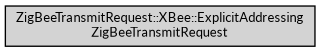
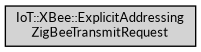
  digraph {
    rankdir=LR
    fontname=Lato
-   n1 [color=black fillcolor=lightgrey fontname=Lato fontsize=10 height=0.2 label="ZigBeeTransmitRequest::XBee::ExplicitAddressing\lZigBeeTransmitRequest" shape=record style=filled width=0.4]
+   n1 [color=black fillcolor=lightgrey fontname=Lato fontsize=10 height=0.2 label="IoT::XBee::ExplicitAddressing\lZigBeeTransmitRequest" shape=record style=filled width=0.4]
  }
